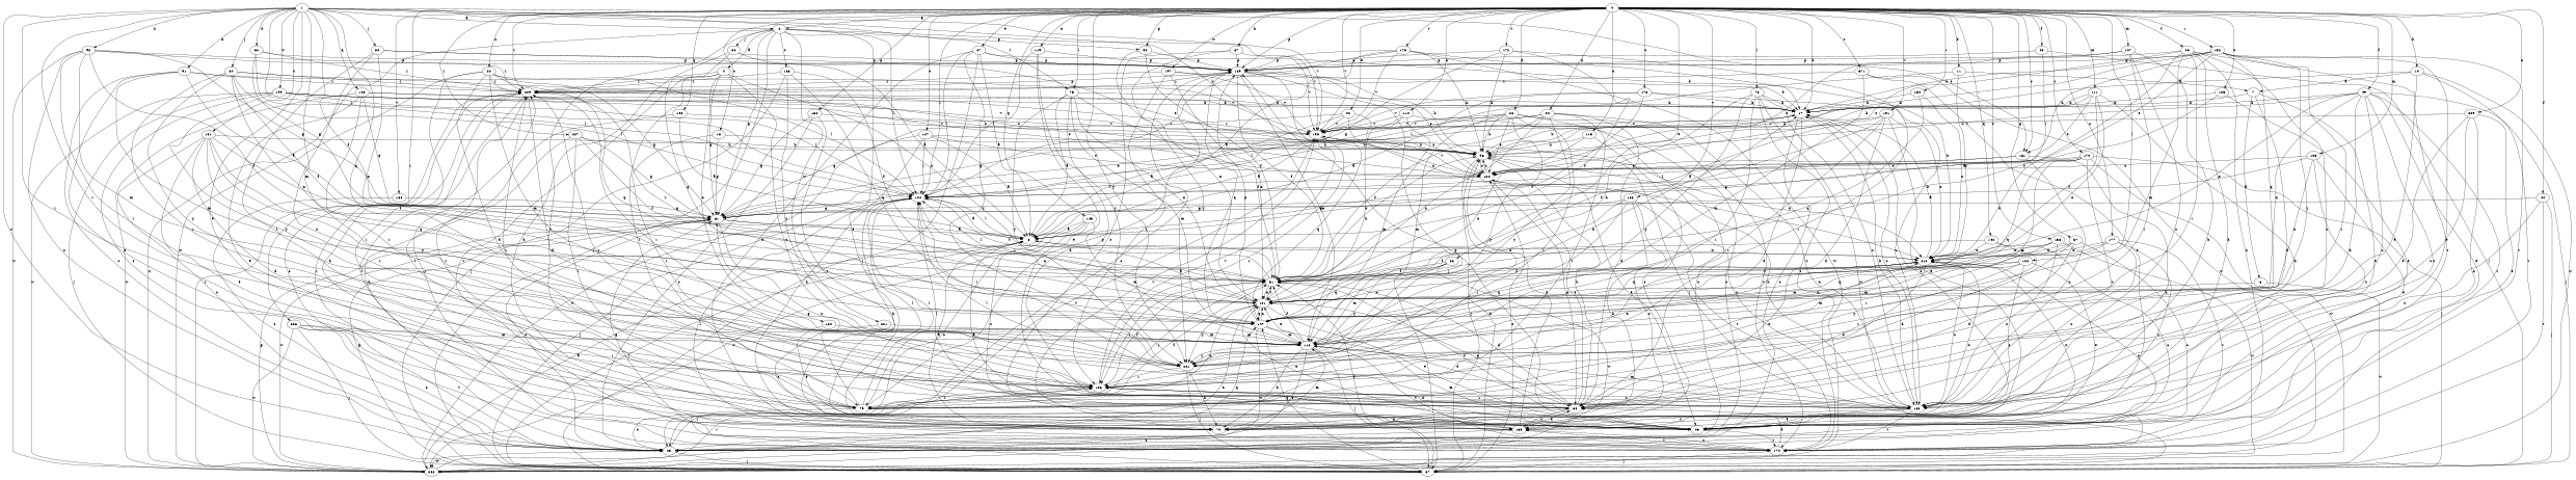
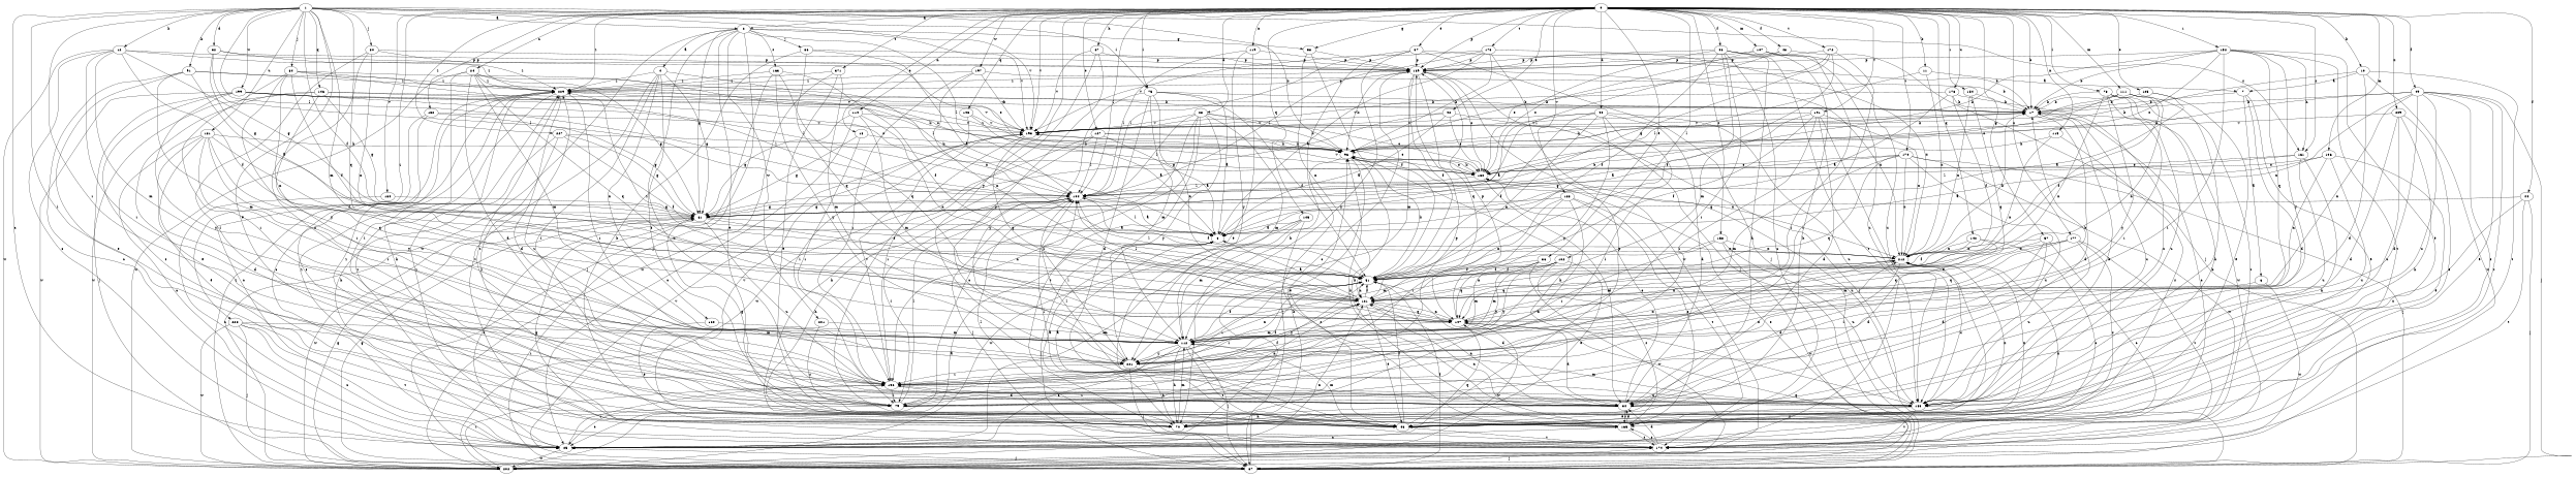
  strict digraph {
    0
    2
    10
    11
    17
    18
    24
    28
-   30
+   30 [label=40]
    36
    37
    42
    44
    46
    48
    49
    57
    58
    67
    73
    75
    102
    104
    106
    107
    111
    114
    115
    119
    125
    127
    132
    139
    142
    143
    145
    152
    154
    158
    161
    170
    n42 [label=371]
    172
    173
    177
    178
    184
    188
    191
    193
    197
    209
    221
    227
    228
    229
    43
    4
    61
    86
    87
    163
    165
    201
    202
    96
    174
    7
    34
    212
    25
    183
    156
    79
    112
    147
    130
    51
    121
    8
    70
    1
    32
    80
    84
    91
-   92
+   92 [label=12]
    146
    181
    199
    120
    6
    0 -> 2 [label=a]
    0 -> 10 [label=b]
    0 -> 11 [label=b]
    0 -> 17 [label=b]
    0 -> 18 [label=c]
    0 -> 24 [label=c]
    0 -> 28 [label=d]
    0 -> 30 [label=d]
    0 -> 36 [label=e]
    0 -> 37 [label=e]
    0 -> 42 [label=e]
    0 -> 44 [label=f]
    0 -> 46 [label=f]
    0 -> 48 [label=f]
    0 -> 49 [label=f]
    0 -> 57 [label=g]
    0 -> 58 [label=g]
    0 -> 67 [label=h]
    0 -> 73 [label=i]
    0 -> 75 [label=i]
    0 -> 102 [label=l]
    0 -> 104 [label=l]
    0 -> 106 [label=m]
    0 -> 107 [label=m]
    0 -> 111 [label=m]
    0 -> 114 [label=n]
    0 -> 115 [label=n]
    0 -> 119 [label=n]
    0 -> 125 [label=o]
    0 -> 127 [label=o]
    0 -> 132 [label=p]
    0 -> 139 [label=p]
    0 -> 142 [label=q]
    0 -> 143 [label=q]
    0 -> 145 [label=q]
    0 -> 152 [label=r]
    0 -> 154 [label=r]
    0 -> 158 [label=s]
    0 -> 161 [label=s]
    0 -> 170 [label=t]
    0 -> n42 [label=t]
    0 -> 172 [label=t]
    0 -> 173 [label=t]
    0 -> 177 [label=u]
    0 -> 178 [label=u]
    0 -> 184 [label=v]
    0 -> 188 [label=v]
    0 -> 191 [label=v]
    0 -> 193 [label=v]
    0 -> 197 [label=w]
    0 -> 209 [label=x]
    0 -> 221 [label=y]
    0 -> 227 [label=z]
    0 -> 228 [label=z]
    0 -> 229 [label=z]
    2 -> 58 [label=g]
    2 -> 104 [label=l]
    2 -> 193 [label=v]
    2 -> 43 [label=e]
    2 -> 4 [label=a]
    2 -> 61 [label=g]
    2 -> 86 [label=j]
    2 -> 87 [label=j]
    2 -> 163 [label=s]
    2 -> 165 [label=s]
    2 -> 201 [label=w]
    2 -> 202 [label=w]
    10 -> 202 [label=w]
    10 -> 96 [label=k]
    10 -> 174 [label=t]
    10 -> 7 [label=a]
    10 -> 34 [label=d]
    11 -> 104 [label=l]
    11 -> 7 [label=a]
    11 -> 212 [label=x]
    17 -> 193 [label=v]
    17 -> 96 [label=k]
    17 -> 34 [label=d]
    17 -> 25 [label=c]
    17 -> 183 [label=u]
    18 -> 61 [label=g]
    18 -> 96 [label=k]
    18 -> 156 [label=r]
    24 -> 104 [label=l]
    24 -> 229 [label=z]
    24 -> 61 [label=g]
    24 -> 202 [label=w]
    24 -> 34 [label=d]
    24 -> 79 [label=i]
    24 -> 112 [label=m]
    24 -> 147 [label=q]
    28 -> 104 [label=l]
    28 -> 193 [label=v]
    28 -> 221 [label=y]
    28 -> 96 [label=k]
    28 -> 174 [label=t]
    28 -> 25 [label=c]
    28 -> 156 [label=r]
    28 -> 112 [label=m]
    28 -> 130 [label=o]
    30 -> 193 [label=v]
    30 -> 221 [label=y]
    30 -> 34 [label=d]
    30 -> 183 [label=u]
    30 -> 79 [label=i]
    30 -> 51 [label=f]
    30 -> 121 [label=n]
    30 -> 8 [label=a]
    36 -> 221 [label=y]
    36 -> 202 [label=w]
    36 -> 112 [label=m]
    36 -> 147 [label=q]
    36 -> 51 [label=f]
    37 -> 17 [label=b]
    37 -> 104 [label=l]
    37 -> 139 [label=p]
    37 -> 221 [label=y]
    37 -> 87 [label=j]
-   37 -> 8 [label=a]
    37 -> 70 [label=h]
    42 -> 193 [label=v]
    42 -> 61 [label=g]
    42 -> 87 [label=j]
    42 -> 130 [label=o]
    42 -> 8 [label=a]
    44 -> 61 [label=g]
    44 -> 87 [label=j]
    44 -> 174 [label=t]
    44 -> 183 [label=u]
    46 -> 139 [label=p]
    46 -> 174 [label=t]
    46 -> 25 [label=c]
    46 -> 183 [label=u]
    46 -> 156 [label=r]
    46 -> 112 [label=m]
    46 -> 130 [label=o]
    46 -> 51 [label=f]
    46 -> 70 [label=h]
    48 -> 104 [label=l]
    48 -> 139 [label=p]
    48 -> 87 [label=j]
    49 -> 17 [label=b]
    49 -> 43 [label=e]
    49 -> 87 [label=j]
    49 -> 165 [label=s]
    49 -> 96 [label=k]
    49 -> 174 [label=t]
    49 -> 34 [label=d]
    49 -> 212 [label=x]
    49 -> 183 [label=u]
    49 -> 121 [label=n]
    57 -> 34 [label=d]
    57 -> 212 [label=x]
    57 -> 25 [label=c]
    57 -> 79 [label=i]
    57 -> 147 [label=q]
    58 -> 139 [label=p]
    58 -> 51 [label=f]
    58 -> 121 [label=n]
    67 -> 139 [label=p]
    67 -> 193 [label=v]
    67 -> 221 [label=y]
    67 -> 165 [label=s]
    73 -> 17 [label=b]
    73 -> 221 [label=y]
    73 -> 202 [label=w]
    73 -> 174 [label=t]
    73 -> 183 [label=u]
    73 -> 156 [label=r]
    73 -> 121 [label=n]
    75 -> 17 [label=b]
    75 -> 221 [label=y]
    75 -> 34 [label=d]
    75 -> 112 [label=m]
    75 -> 51 [label=f]
    75 -> 121 [label=n]
    75 -> 8 [label=a]
    102 -> 221 [label=y]
    102 -> 43 [label=e]
    102 -> 165 [label=s]
    102 -> 112 [label=m]
    102 -> 51 [label=f]
    102 -> 121 [label=n]
    104 -> 61 [label=g]
    104 -> 87 [label=j]
    104 -> 79 [label=i]
    104 -> 51 [label=f]
    104 -> 8 [label=a]
    104 -> 70 [label=h]
    106 -> 43 [label=e]
    106 -> 183 [label=u]
    106 -> 130 [label=o]
    106 -> 121 [label=n]
    106 -> 8 [label=a]
    107 -> 139 [label=p]
    107 -> 183 [label=u]
    107 -> 79 [label=i]
    107 -> 130 [label=o]
    107 -> 70 [label=h]
    111 -> 17 [label=b]
    111 -> 96 [label=k]
    111 -> 130 [label=o]
    111 -> 51 [label=f]
    111 -> 121 [label=n]
    111 -> 70 [label=h]
    114 -> 193 [label=v]
    114 -> 61 [label=g]
    114 -> 25 [label=c]
    114 -> 112 [label=m]
    114 -> 121 [label=n]
    115 -> 165 [label=s]
    115 -> 96 [label=k]
    115 -> 121 [label=n]
    119 -> 104 [label=l]
    119 -> 139 [label=p]
    119 -> 221 [label=y]
    119 -> 43 [label=e]
    125 -> 17 [label=b]
    125 -> 43 [label=e]
    125 -> 8 [label=a]
    127 -> 104 [label=l]
    127 -> 202 [label=w]
    127 -> 96 [label=k]
    127 -> 130 [label=o]
    127 -> 8 [label=a]
    127 -> 70 [label=h]
    132 -> 193 [label=v]
    132 -> 61 [label=g]
    132 -> 165 [label=s]
    132 -> 25 [label=c]
    139 -> 229 [label=z]
    139 -> 87 [label=j]
    139 -> 96 [label=k]
    139 -> 212 [label=x]
    139 -> 25 [label=c]
    139 -> 112 [label=m]
    139 -> 147 [label=q]
    139 -> 130 [label=o]
    139 -> 51 [label=f]
    142 -> 34 [label=d]
    142 -> 212 [label=x]
    142 -> 25 [label=c]
    142 -> 51 [label=f]
    143 -> 193 [label=v]
    143 -> 79 [label=i]
    143 -> 8 [label=a]
    145 -> 165 [label=s]
    145 -> 202 [label=w]
    145 -> 25 [label=c]
    145 -> 112 [label=m]
    145 -> 8 [label=a]
    152 -> 17 [label=b]
    152 -> 139 [label=p]
    152 -> 161 [label=h]
    152 -> 221 [label=y]
    152 -> 43 [label=e]
    152 -> 96 [label=k]
    152 -> 174 [label=t]
    152 -> 79 [label=i]
    152 -> 147 [label=q]
    152 -> 130 [label=o]
    154 -> 17 [label=b]
    154 -> 212 [label=x]
    154 -> 147 [label=q]
    158 -> 221 [label=r]
    158 -> 202 [label=w]
    158 -> 212 [label=x]
    158 -> 183 [label=u]
    158 -> 112 [label=m]
    161 -> 104 [label=l]
    161 -> 183 [label=u]
    161 -> 130 [label=o]
    161 -> 70 [label=h]
    170 -> 61 [label=g]
    170 -> 87 [label=j]
    170 -> 202 [label=w]
    170 -> 212 [label=x]
    170 -> 183 [label=u]
    170 -> 112 [label=m]
    170 -> 147 [label=q]
    170 -> 130 [label=o]
    n42 -> 229 [label=z]
    n42 -> 43 [label=e]
    n42 -> 202 [label=w]
    n42 -> 112 [label=m]
    172 -> 139 [label=p]
    172 -> 61 [label=g]
    172 -> 96 [label=k]
    172 -> 79 [label=i]
    172 -> 51 [label=f]
    173 -> 104 [label=l]
    173 -> 139 [label=p]
    173 -> 193 [label=v]
    173 -> 202 [label=w]
    173 -> 96 [label=k]
    173 -> 212 [label=x]
    173 -> 8 [label=a]
    177 -> 165 [label=s]
    177 -> 174 [label=t]
    177 -> 212 [label=x]
    177 -> 183 [label=u]
    177 -> 112 [label=m]
    177 -> 147 [label=q]
    178 -> 17 [label=b]
    178 -> 193 [label=v]
    178 -> 183 [label=u]
    178 -> 51 [label=f]
    178 -> 8 [label=a]
    184 -> 61 [label=g]
    184 -> 25 [label=c]
    188 -> 61 [label=g]
    188 -> 165 [label=s]
    188 -> 174 [label=t]
    188 -> 156 [label=r]
    188 -> 121 [label=n]
    188 -> 70 [label=h]
    191 -> 193 [label=v]
    191 -> 43 [label=e]
    191 -> 34 [label=d]
    191 -> 212 [label=x]
    191 -> 156 [label=r]
    191 -> 51 [label=f]
    191 -> 8 [label=a]
    193 -> 96 [label=k]
    193 -> 156 [label=r]
    193 -> 147 [label=q]
    197 -> 17 [label=b]
    197 -> 193 [label=v]
    197 -> 229 [label=z]
    197 -> 156 [label=r]
    197 -> 121 [label=n]
    209 -> 193 [label=v]
    209 -> 43 [label=e]
    209 -> 34 [label=d]
    209 -> 183 [label=u]
    209 -> 70 [label=h]
    221 -> 104 [label=l]
    221 -> 87 [label=j]
    221 -> 212 [label=x]
    221 -> 156 [label=r]
    221 -> 70 [label=h]
    227 -> 61 [label=g]
    227 -> 96 [label=k]
    227 -> 79 [label=i]
    227 -> 51 [label=f]
    227 -> 70 [label=h]
    228 -> 87 [label=j]
    228 -> 202 [label=w]
    228 -> 174 [label=t]
    228 -> 25 [label=c]
    228 -> 156 [label=r]
    228 -> 112 [label=m]
    229 -> 17 [label=b]
    229 -> 139 [label=p]
    229 -> 174 [label=t]
    229 -> 34 [label=d]
    229 -> 25 [label=c]
    229 -> 156 [label=r]
    229 -> 70 [label=h]
    43 -> 17 [label=b]
    43 -> 104 [label=l]
    43 -> 139 [label=p]
    43 -> 174 [label=t]
    43 -> 212 [label=x]
    43 -> 112 [label=m]
    43 -> 51 [label=f]
    43 -> 8 [label=a]
    4 -> 229 [label=z]
    4 -> 61 [label=g]
    4 -> 174 [label=t]
    4 -> 212 [label=x]
    4 -> 183 [label=u]
    4 -> 79 [label=i]
    4 -> 120 [label=n]
    61 -> 17 [label=b]
    61 -> 202 [label=w]
    61 -> 25 [label=c]
    61 -> 183 [label=u]
    61 -> 121 [label=n]
    61 -> 8 [label=a]
    86 -> 139 [label=p]
    86 -> 147 [label=q]
    86 -> 8 [label=a]
    86 -> 70 [label=h]
    87 -> 193 [label=v]
    87 -> 61 [label=g]
    87 -> 96 [label=k]
    87 -> 147 [label=q]
    87 -> 130 [label=o]
    87 -> 51 [label=f]
    163 -> 221 [label=y]
    163 -> 229 [label=z]
    163 -> 87 [label=j]
    163 -> 147 [label=q]
    163 -> 51 [label=f]
    165 -> 96 [label=k]
    165 -> 174 [label=t]
    165 -> 34 [label=d]
    165 -> 25 [label=c]
    165 -> 121 [label=n]
    201 -> 165 [label=s]
    201 -> 112 [label=m]
    202 -> 229 [label=z]
    202 -> 61 [label=g]
    202 -> 156 [label=r]
    202 -> 121 [label=n]
    202 -> 8 [label=a]
    96 -> 229 [label=z]
    96 -> 43 [label=e]
    96 -> 87 [label=j]
    96 -> 212 [label=x]
    96 -> 130 [label=o]
    174 -> 104 [label=l]
    174 -> 229 [label=z]
    174 -> 61 [label=g]
    174 -> 87 [label=j]
    174 -> 165 [label=s]
    174 -> 34 [label=d]
    7 -> 17 [label=b]
    7 -> 43 [label=e]
    7 -> 34 [label=d]
    7 -> 6 [label=a]
    34 -> 165 [label=s]
    34 -> 96 [label=k]
    34 -> 156 [label=r]
    34 -> 130 [label=o]
    34 -> 121 [label=n]
    34 -> 70 [label=h]
    212 -> 17 [label=b]
    212 -> 34 [label=d]
    212 -> 183 [label=u]
    212 -> 147 [label=q]
    212 -> 51 [label=f]
    25 -> 229 [label=z]
    25 -> 87 [label=j]
    25 -> 202 [label=w]
    25 -> 212 [label=x]
    25 -> 156 [label=r]
    25 -> 147 [label=q]
    183 -> 17 [label=b]
    183 -> 104 [label=l]
    183 -> 229 [label=z]
    183 -> 43 [label=e]
    183 -> 165 [label=s]
    183 -> 96 [label=k]
    183 -> 174 [label=t]
    183 -> 112 [label=m]
    156 -> 193 [label=v]
    156 -> 34 [label=d]
    156 -> 212 [label=x]
    156 -> 183 [label=u]
    156 -> 79 [label=i]
    156 -> 51 [label=f]
    79 -> 104 [label=l]
    79 -> 139 [label=p]
    79 -> 229 [label=z]
    79 -> 61 [label=g]
    79 -> 25 [label=c]
    79 -> 51 [label=f]
    79 -> 121 [label=n]
    112 -> 17 [label=b]
    112 -> 221 [label=y]
    112 -> 87 [label=j]
    112 -> 174 [label=t]
    112 -> 25 [label=c]
    112 -> 51 [label=f]
    112 -> 121 [label=n]
    112 -> 70 [label=h]
    147 -> 139 [label=p]
    147 -> 202 [label=w]
    147 -> 34 [label=d]
    147 -> 212 [label=x]
    147 -> 112 [label=m]
    147 -> 121 [label=n]
    130 -> 104 [label=l]
    130 -> 193 [label=v]
    130 -> 96 [label=k]
    130 -> 34 [label=d]
    130 -> 183 [label=u]
    51 -> 104 [label=l]
    51 -> 96 [label=k]
    51 -> 34 [label=d]
    51 -> 156 [label=r]
    51 -> 79 [label=i]
    51 -> 121 [label=n]
    121 -> 104 [label=l]
    121 -> 221 [label=y]
    121 -> 229 [label=z]
    121 -> 43 [label=e]
    121 -> 147 [label=q]
    121 -> 51 [label=f]
    121 -> 8 [label=a]
    8 -> 104 [label=l]
    8 -> 87 [label=j]
    8 -> 212 [label=x]
    70 -> 193 [label=v]
    70 -> 229 [label=z]
    70 -> 212 [label=x]
    70 -> 112 [label=m]
    70 -> 8 [label=a]
    1 -> 2 [label=a]
    1 -> 75 [label=i]
    1 -> 104 [label=l]
    1 -> 161 [label=s]
    1 -> 193 [label=v]
    1 -> 43 [label=e]
    1 -> 96 [label=k]
    1 -> 25 [label=c]
    1 -> 156 [label=r]
    1 -> 79 [label=i]
    1 -> 112 [label=m]
    1 -> 147 [label=q]
    1 -> 51 [label=f]
    1 -> 32 [label=d]
    1 -> 80 [label=j]
    1 -> 84 [label=j]
    1 -> 91 [label=k]
    1 -> 92 [label=k]
    1 -> 146 [label=q]
    1 -> 181 [label=u]
    1 -> 199 [label=w]
    32 -> 104 [label=l]
    32 -> 139 [label=p]
    32 -> 229 [label=z]
    32 -> 61 [label=g]
    80 -> 139 [label=p]
    80 -> 183 [label=u]
    80 -> 79 [label=i]
    80 -> 130 [label=o]
    80 -> 121 [label=n]
    84 -> 104 [label=l]
    84 -> 221 [label=y]
    84 -> 229 [label=z]
    84 -> 156 [label=r]
    84 -> 130 [label=o]
    84 -> 51 [label=f]
    84 -> 121 [label=n]
    91 -> 193 [label=v]
    91 -> 229 [label=z]
    91 -> 43 [label=e]
    91 -> 25 [label=c]
    91 -> 112 [label=m]
    91 -> 8 [label=a]
    92 -> 139 [label=p]
    92 -> 229 [label=z]
    92 -> 61 [label=g]
    92 -> 202 [label=w]
    92 -> 25 [label=c]
    92 -> 156 [label=r]
    92 -> 112 [label=m]
    92 -> 51 [label=f]
    146 -> 17 [label=b]
    146 -> 43 [label=e]
    146 -> 61 [label=g]
    146 -> 202 [label=w]
    146 -> 96 [label=k]
    146 -> 156 [label=r]
    181 -> 221 [label=y]
    181 -> 43 [label=e]
    181 -> 96 [label=k]
    181 -> 34 [label=d]
    181 -> 25 [label=c]
    181 -> 156 [label=r]
    181 -> 147 [label=q]
    181 -> 51 [label=f]
    199 -> 17 [label=b]
    199 -> 104 [label=l]
    199 -> 193 [label=v]
    199 -> 221 [label=y]
    199 -> 87 [label=j]
    199 -> 165 [label=s]
    199 -> 202 [label=w]
    199 -> 130 [label=o]
    120 -> 43 [label=e]
    120 -> 112 [label=m]
    6 -> 202 [label=w]
    6 -> 121 [label=n]
  }
